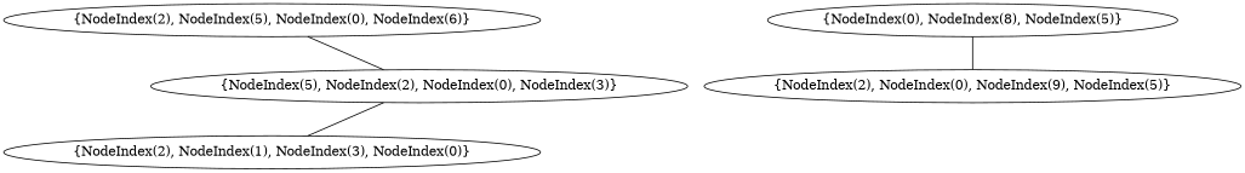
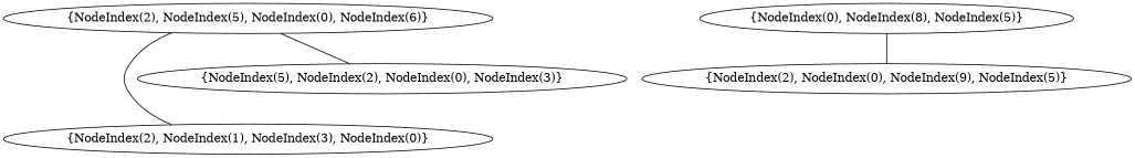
  graph {
    n1 [label="{NodeIndex(2), NodeIndex(1), NodeIndex(3), NodeIndex(0)}"]
    n2 [label="{NodeIndex(5), NodeIndex(2), NodeIndex(0), NodeIndex(3)}"]
    n3 [label="{NodeIndex(2), NodeIndex(5), NodeIndex(0), NodeIndex(6)}"]
    n4 [label="{NodeIndex(2), NodeIndex(0), NodeIndex(9), NodeIndex(5)}"]
    n5 [label="{NodeIndex(0), NodeIndex(8), NodeIndex(5)}"]
-   n2 -- n1
+   n3 -- n1
    n3 -- n2
    n5 -- n4
  }
